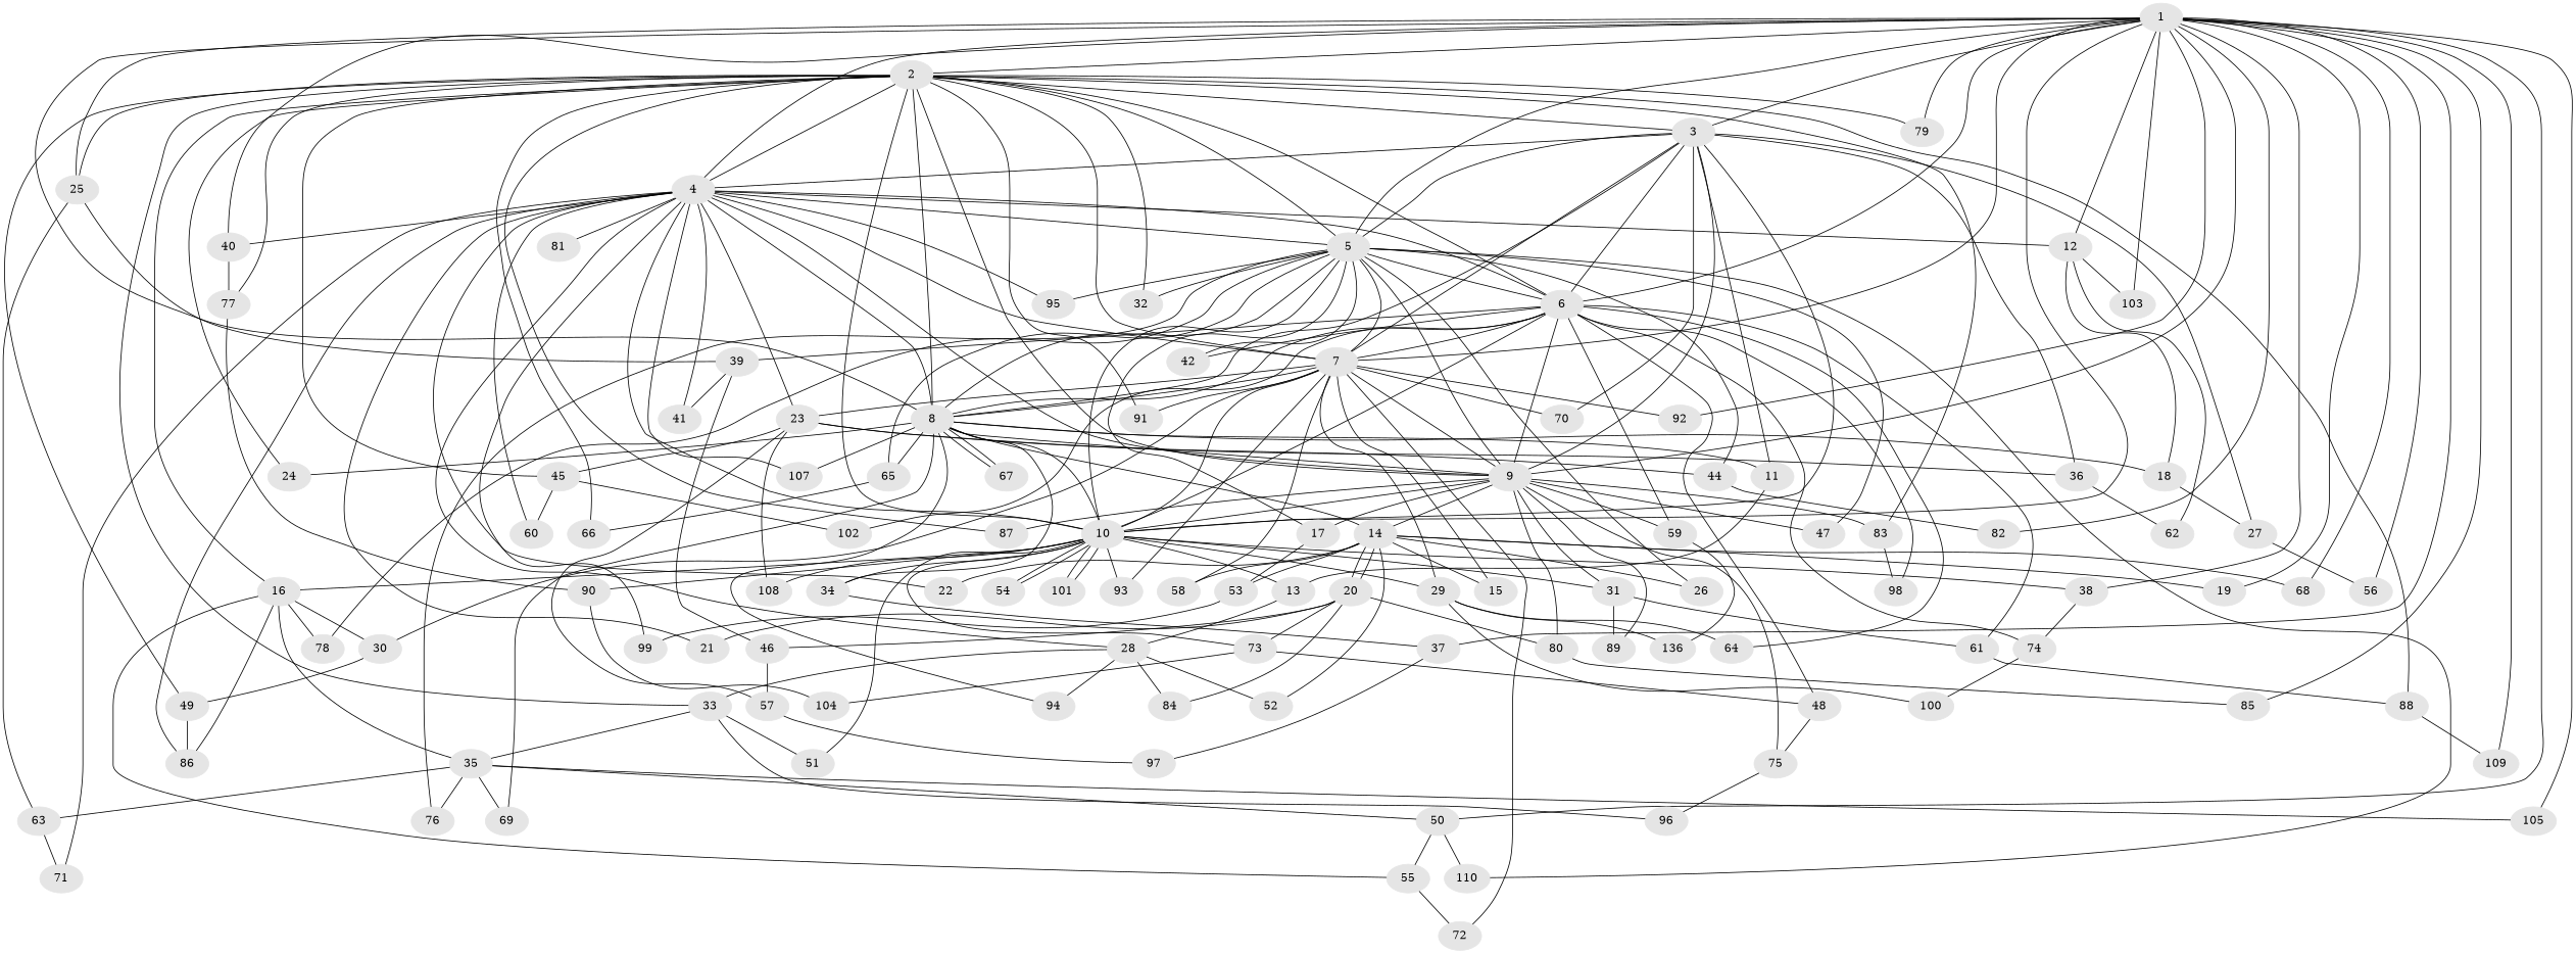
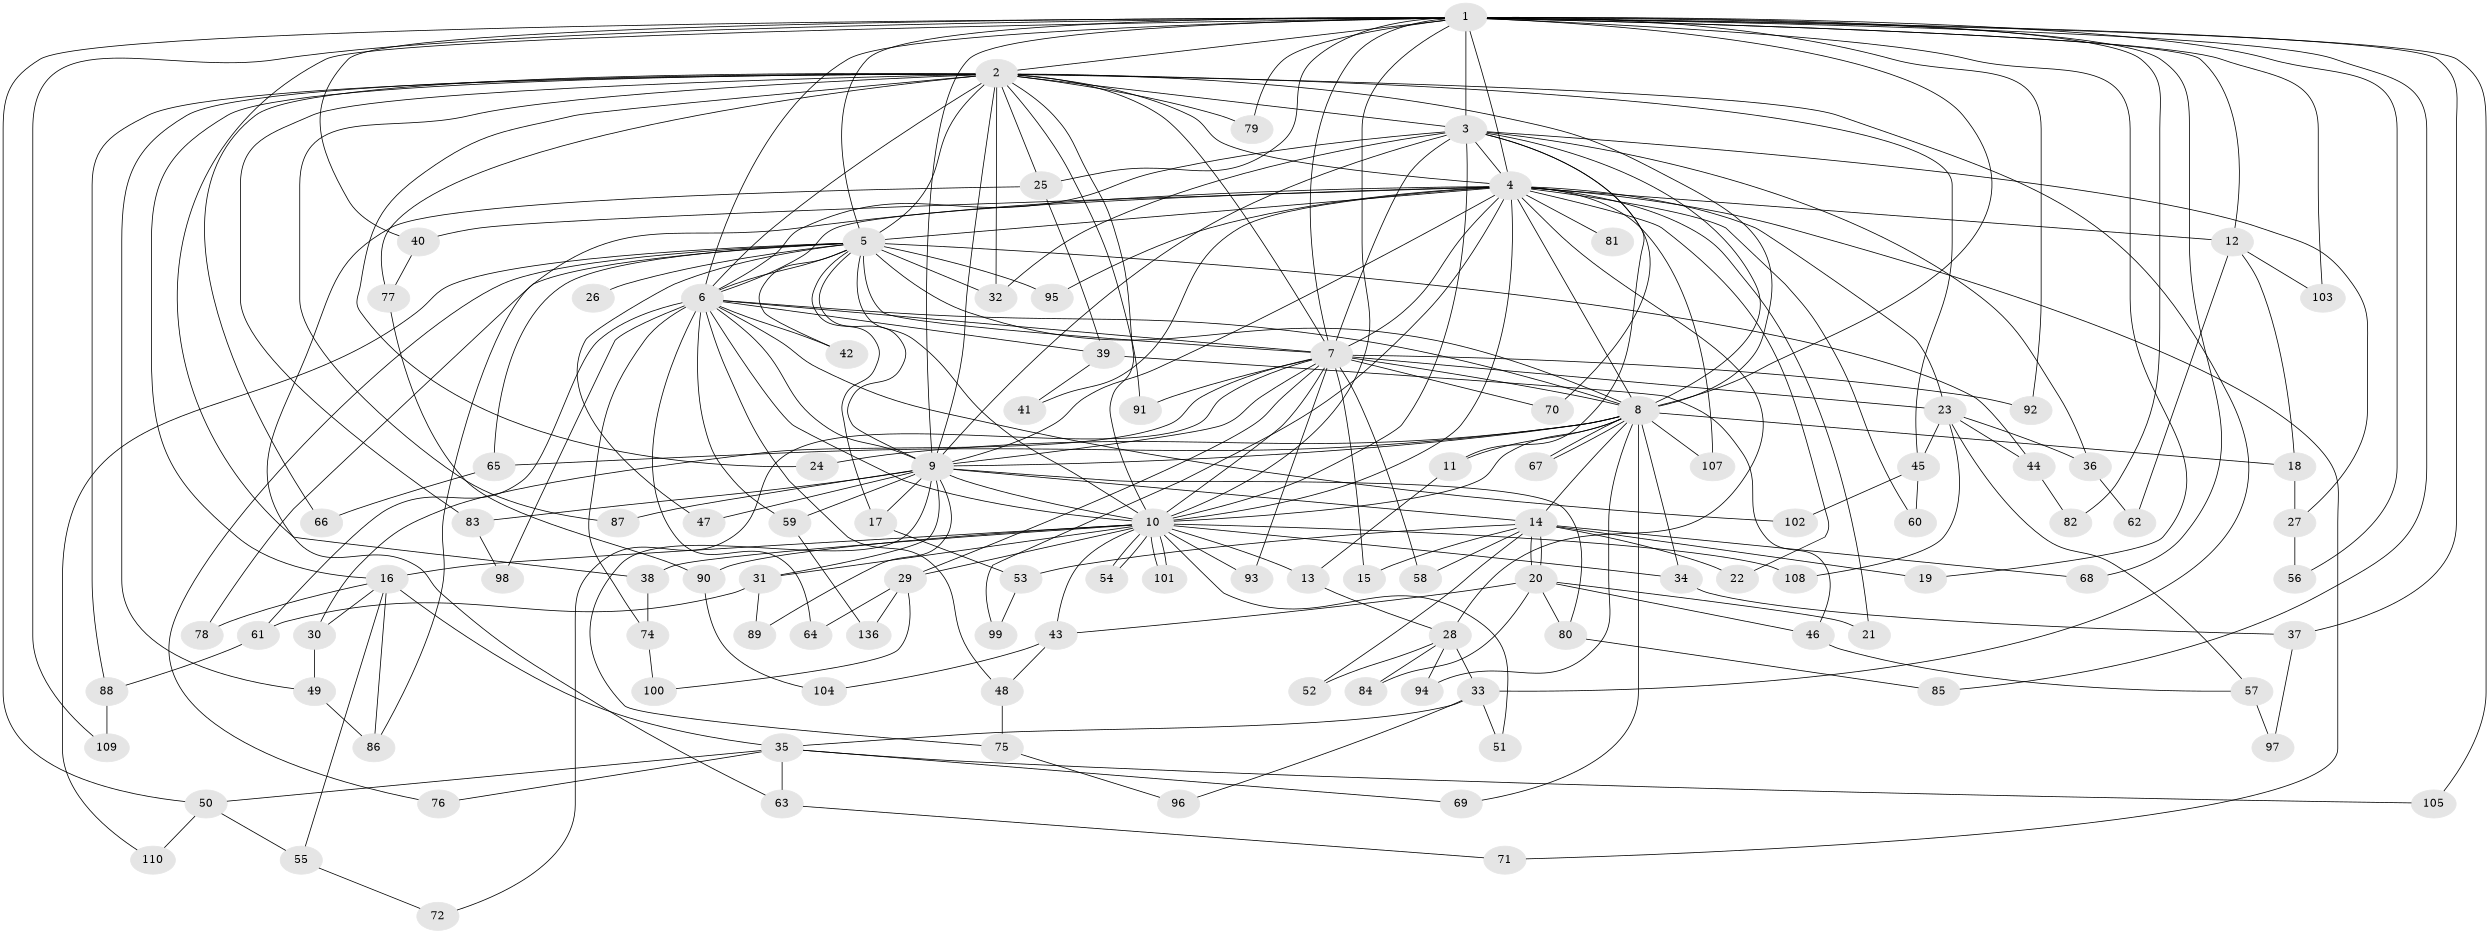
  graph {
    node [color=gray90 style=filled]
    1
    2
    3
    4
    5
    6
    7
    8
    9
    10
    12
    19
    25
    37
    38
    40
    50
    56
    68
    79
    82
    85
    92
    103
    105
    109
    16
    24
    32
    33
    45
    49
    66
    77
    83
    87
    88
    91
    11
    27
    36
    70
    21
    22
    23
    28
    41
    60
    71
    81
    86
    95
    99
    107
    17
    26
    42
    44
    47
    65
    76
    78
    110
    39
    48
    59
    61
    64
    74
    98
    102
    15
    29
    30
    58
    72
    93
    14
    18
    34
    67
    69
    94
    31
    75
    80
    89
    13
-   43 [label=73]
+   43
    51
    54
    90
    101
    108
    62
    63
    97
    55
    35
    96
    57
    52
    84
    53
    46
    n106 [label=136]
    100
    20
    104
    1 -- 2
    1 -- 3
    1 -- 4
    1 -- 5
    1 -- 6
    1 -- 7
    1 -- 8
    1 -- 9
    1 -- 10
    1 -- 12
    1 -- 19
    1 -- 25
    1 -- 37
    1 -- 38
    1 -- 40
    1 -- 50
    1 -- 56
    1 -- 68
    1 -- 79
    1 -- 82
    1 -- 85
    1 -- 92
    1 -- 103
    1 -- 105
    1 -- 109
    2 -- 3
    2 -- 4
    2 -- 5
    2 -- 6
    2 -- 7
    2 -- 8
    2 -- 9
    2 -- 10
    2 -- 25
    2 -- 79
    2 -- 16
    2 -- 24
    2 -- 32
    2 -- 33
    2 -- 45
    2 -- 49
    2 -- 66
    2 -- 77
    2 -- 83
    2 -- 87
    2 -- 88
    2 -- 91
    3 -- 4
-   3 -- 5
+   3 -- 32
    3 -- 6
    3 -- 7
    3 -- 8
    3 -- 9
    3 -- 10
    3 -- 11
    3 -- 27
    3 -- 36
    3 -- 70
    4 -- 5
    4 -- 6
    4 -- 7
    4 -- 8
    4 -- 9
    4 -- 10
    4 -- 12
    4 -- 40
    4 -- 21
    4 -- 22
    4 -- 23
    4 -- 28
    4 -- 41
    4 -- 60
    4 -- 71
    4 -- 81
    4 -- 86
    4 -- 95
    4 -- 99
    4 -- 107
    5 -- 6
    5 -- 7
    5 -- 8
    5 -- 9
    5 -- 10
    5 -- 32
    5 -- 95
    5 -- 17
    5 -- 26
    5 -- 42
    5 -- 44
    5 -- 47
    5 -- 65
    5 -- 76
    5 -- 78
    5 -- 110
    6 -- 7
    6 -- 8
    6 -- 9
    6 -- 10
    6 -- 42
    6 -- 39
    6 -- 48
    6 -- 59
    6 -- 61
    6 -- 64
    6 -- 74
    6 -- 98
    6 -- 102
    7 -- 8
    7 -- 9
    7 -- 10
    7 -- 92
    7 -- 91
    7 -- 70
    7 -- 23
    7 -- 15
    7 -- 29
    7 -- 30
    7 -- 58
    7 -- 72
    7 -- 93
    8 -- 9
    8 -- 10
    8 -- 24
    8 -- 11
    8 -- 107
    8 -- 65
    8 -- 14
    8 -- 18
    8 -- 34
    8 -- 67
    8 -- 67
    8 -- 69
    8 -- 94
    9 -- 10
    9 -- 83
    9 -- 87
    9 -- 17
    9 -- 47
    9 -- 59
    9 -- 14
    9 -- 31
    9 -- 75
    9 -- 80
    9 -- 89
    10 -- 38
    10 -- 16
    10 -- 29
    10 -- 93
    10 -- 34
    10 -- 31
    10 -- 13
    10 -- 43
    10 -- 51
    10 -- 54
    10 -- 54
    10 -- 90
    10 -- 101
    10 -- 101
    10 -- 108
    12 -- 103
    12 -- 18
    12 -- 62
    25 -- 39
    25 -- 63
    37 -- 97
    38 -- 74
    40 -- 77
    50 -- 110
    50 -- 55
    16 -- 86
    16 -- 78
    16 -- 30
    16 -- 55
    16 -- 35
    33 -- 51
    33 -- 35
    33 -- 96
    45 -- 60
    45 -- 102
    49 -- 86
    77 -- 90
    83 -- 98
    88 -- 109
    11 -- 13
    27 -- 56
    36 -- 62
    23 -- 45
    23 -- 36
    23 -- 44
    23 -- 108
    23 -- 57
    28 -- 33
    28 -- 94
    28 -- 52
    28 -- 84
    17 -- 53
    44 -- 82
    65 -- 66
    39 -- 41
    39 -- 46
    48 -- 75
    59 -- n106
    61 -- 88
    74 -- 100
    29 -- 64
    29 -- n106
    29 -- 100
    30 -- 49
    14 -- 19
    14 -- 68
    14 -- 22
-   14 -- 26
    14 -- 15
    14 -- 58
    14 -- 52
    14 -- 53
    14 -- 20
    14 -- 20
    18 -- 27
    34 -- 37
    31 -- 61
    31 -- 89
    75 -- 96
    80 -- 85
    13 -- 28
    43 -- 48
    43 -- 104
    90 -- 104
    63 -- 71
    55 -- 72
    35 -- 50
    35 -- 105
    35 -- 76
    35 -- 69
    35 -- 63
    57 -- 97
    53 -- 99
    46 -- 57
    20 -- 21
    20 -- 80
    20 -- 43
    20 -- 84
    20 -- 46
  }
